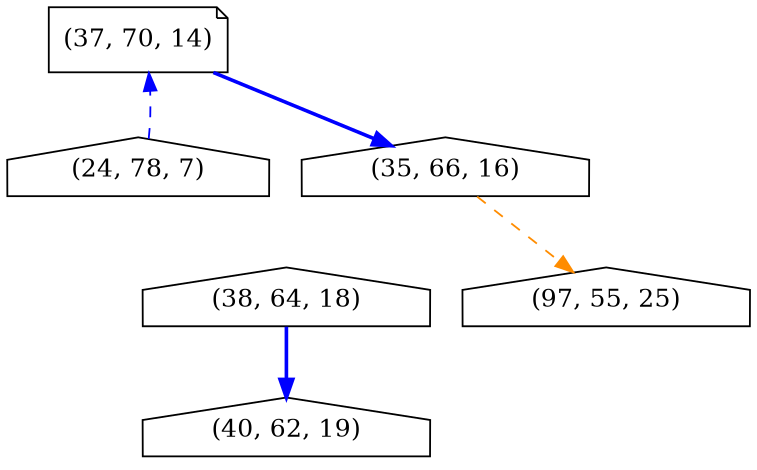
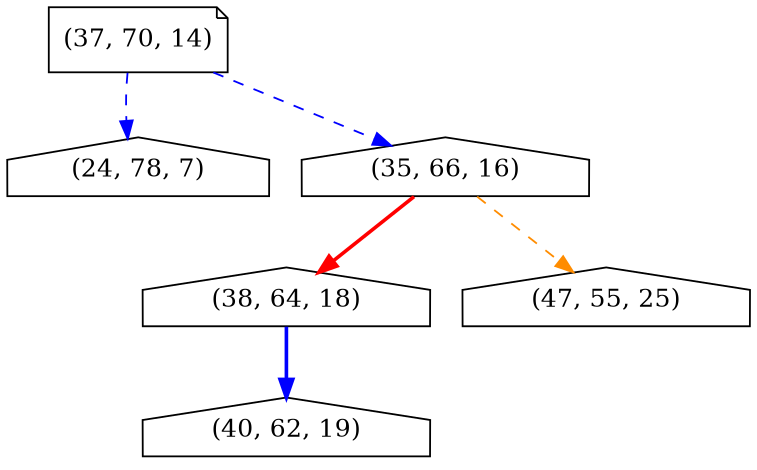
  digraph {
    node [shape=house]
    edge [color=blue style=dashed]
    n1 [label="(37, 70, 14)" shape=note]
    "(24, 78, 7)"
    "(35, 66, 16)"
    "(38, 64, 18)"
-   "(47, 55, 25)" [label="(97, 55, 25)"]
+   "(47, 55, 25)"
    "(40, 62, 19)"
-   n1 -> "(35, 66, 16)" [style=bold]
-   "(24, 78, 7)" -> n1
+   n1 -> "(35, 66, 16)"
+   n1 -> "(24, 78, 7)"
+   "(35, 66, 16)" -> "(38, 64, 18)" [color=red style=bold]
    "(35, 66, 16)" -> "(47, 55, 25)" [color=darkorange]
    "(38, 64, 18)" -> "(40, 62, 19)" [style=bold]
  }
